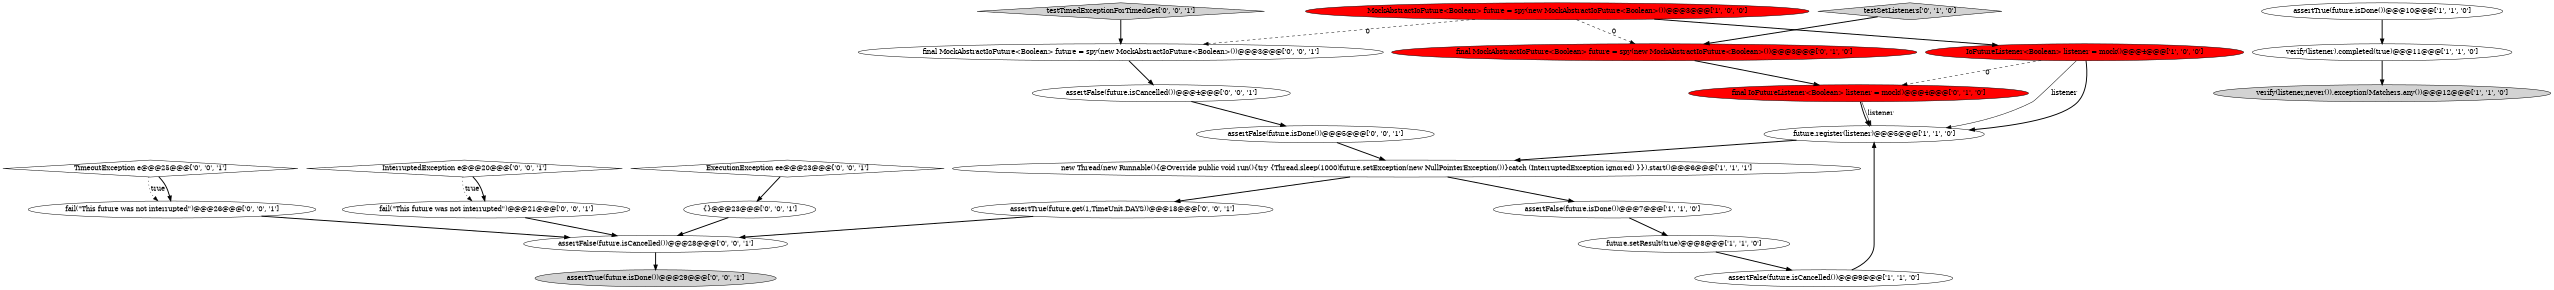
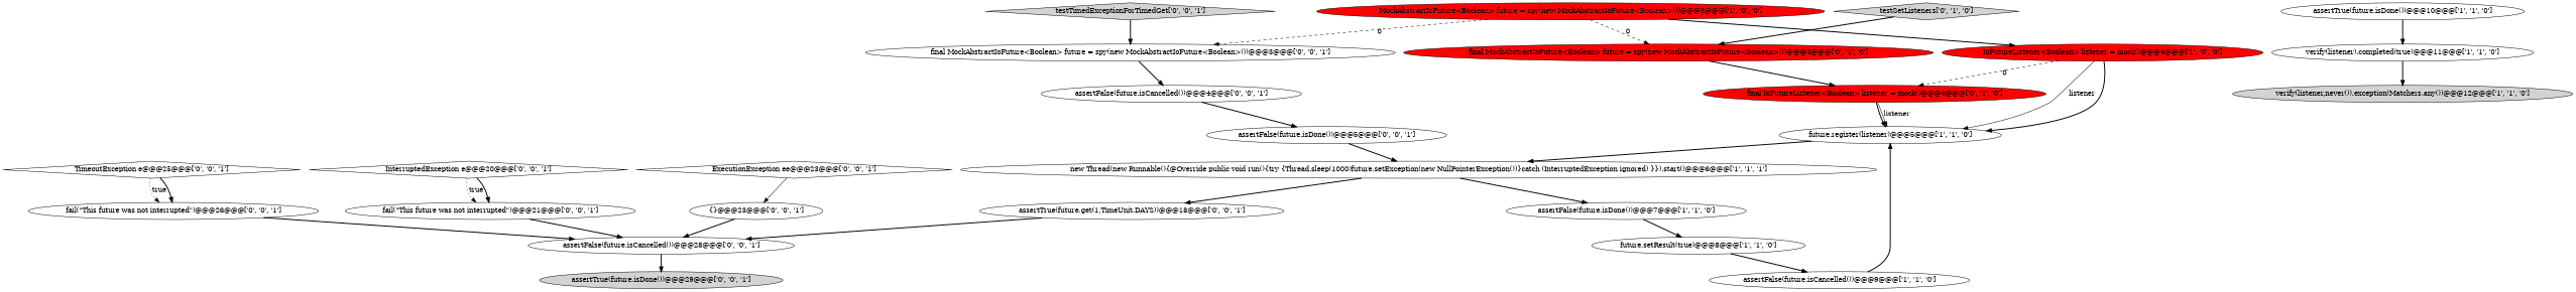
  digraph {
    node [fillcolor=white shape=ellipse style=filled]
    edge [style=bold]
    n1 [fillcolor=red label="MockAbstractIoFuture<Boolean> future = spy(new MockAbstractIoFuture<Boolean>())@@@3@@@['1', '0', '0']"]
    n2 [fillcolor=red label="final MockAbstractIoFuture<Boolean> future = spy(new MockAbstractIoFuture<Boolean>())@@@3@@@['0', '1', '0']"]
    n3 [label="final MockAbstractIoFuture<Boolean> future = spy(new MockAbstractIoFuture<Boolean>())@@@3@@@['0', '0', '1']"]
    n4 [fillcolor=red label="IoFutureListener<Boolean> listener = mock()@@@4@@@['1', '0', '0']"]
    n5 [fillcolor=red label="final IoFutureListener<Boolean> listener = mock()@@@4@@@['0', '1', '0']"]
    n6 [label="assertFalse(future.isCancelled())@@@4@@@['0', '0', '1']"]
    n7 [label="future.register(listener)@@@5@@@['1', '1', '0']"]
    n8 [label="assertFalse(future.isCancelled())@@@9@@@['1', '1', '0']"]
    n9 [label="assertTrue(future.isDone())@@@10@@@['1', '1', '0']"]
    n10 [label="verify(listener).completed(true)@@@11@@@['1', '1', '0']"]
    n11 [label="new Thread(new Runnable(){@Override public void run(){try {Thread.sleep(1000)future.setException(new NullPointerException())}catch (InterruptedException ignored) }}).start()@@@6@@@['1', '1', '1']"]
    n12 [label="assertTrue(future.get(1,TimeUnit.DAYS))@@@18@@@['0', '0', '1']"]
    n13 [label="assertFalse(future.isDone())@@@7@@@['1', '1', '0']"]
    n14 [label="assertFalse(future.isDone())@@@5@@@['0', '0', '1']"]
    n15 [label="ExecutionException ee@@@23@@@['0', '0', '1']" shape=diamond]
    n16 [label="{}@@@23@@@['0', '0', '1']"]
    n17 [label="assertFalse(future.isCancelled())@@@28@@@['0', '0', '1']"]
    n18 [label="TimeoutException e@@@25@@@['0', '0', '1']" shape=diamond]
    n19 [label="fail(\"This future was not interrupted\")@@@26@@@['0', '0', '1']"]
    n20 [fillcolor=lightgray label="assertTrue(future.isDone())@@@29@@@['0', '0', '1']"]
    n21 [fillcolor=lightgray label="verify(listener,never()).exception(Matchers.any())@@@12@@@['1', '1', '0']"]
    n22 [label="future.setResult(true)@@@8@@@['1', '1', '0']"]
    n23 [fillcolor=lightgray label="testTimedExceptionForTimedGet['0', '0', '1']" shape=diamond]
    n24 [fillcolor=lightgray label="testSetListeners['0', '1', '0']" shape=diamond]
    n25 [label="fail(\"This future was not interrupted\")@@@21@@@['0', '0', '1']"]
    n26 [label="InterruptedException e@@@20@@@['0', '0', '1']" shape=diamond]
    n1 -> n2 [label=0 style=dashed]
    n1 -> n3 [label=0 style=dashed]
    n1 -> n4
    n2 -> n5
    n3 -> n6
    n4 -> n5 [label=0 style=dashed]
    n4 -> n7 [label=listener style=solid]
    n4 -> n7
    n5 -> n7
    n5 -> n7 [label=listener style=solid]
    n6 -> n14
    n7 -> n11
    n8 -> n7
    n9 -> n10
    n10 -> n21
    n11 -> n12
    n11 -> n13
    n12 -> n17
    n13 -> n22
    n14 -> n11
-   n15 -> n16
+   n15 -> n16 [style=solid]
    n16 -> n17
    n17 -> n20
    n18 -> n19 [label=true style=dotted]
    n18 -> n19
    n19 -> n17
    n22 -> n8
    n23 -> n3
    n24 -> n2
    n25 -> n17
    n26 -> n25 [label=true style=dotted]
    n26 -> n25
  }
